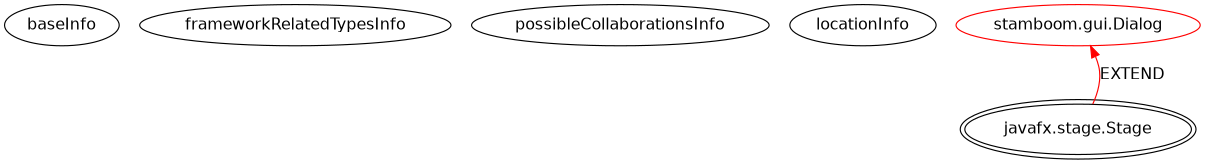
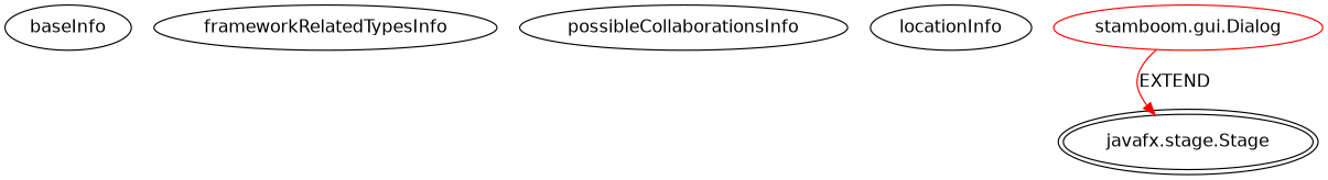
  digraph {
    fontname="DejaVu Sans"
    node [fontname="DejaVu Sans"]
    baseInfo [category=extension_graph graphId=731 isAnonymous=false possibleRelation=false]
    frameworkRelatedTypesInfo [0="javafx.stage.Stage"]
    possibleCollaborationsInfo
    locationInfo [contextSignature=Dialog filePath="/JustinAarden-C2J-Stamboom/C2J-Stamboom-master/src/stamboom/gui/Dialog.java" graphId=731 projectName="JustinAarden-C2J-Stamboom"]
    n5 [color=red isFrameworkType=false label="stamboom.gui.Dialog" vertexType=ROOT_CLIENT_CLASS_DECLARATION]
    n6 [isFrameworkType=true label="javafx.stage.Stage" peripheries=2 vertexType=FRAMEWORK_CLASS_TYPE]
-   n6 -> n5 [color=red label=EXTEND fontname="DejaVu Sans"]
+   n5 -> n6 [color=red label=EXTEND fontname="DejaVu Sans"]
  }
